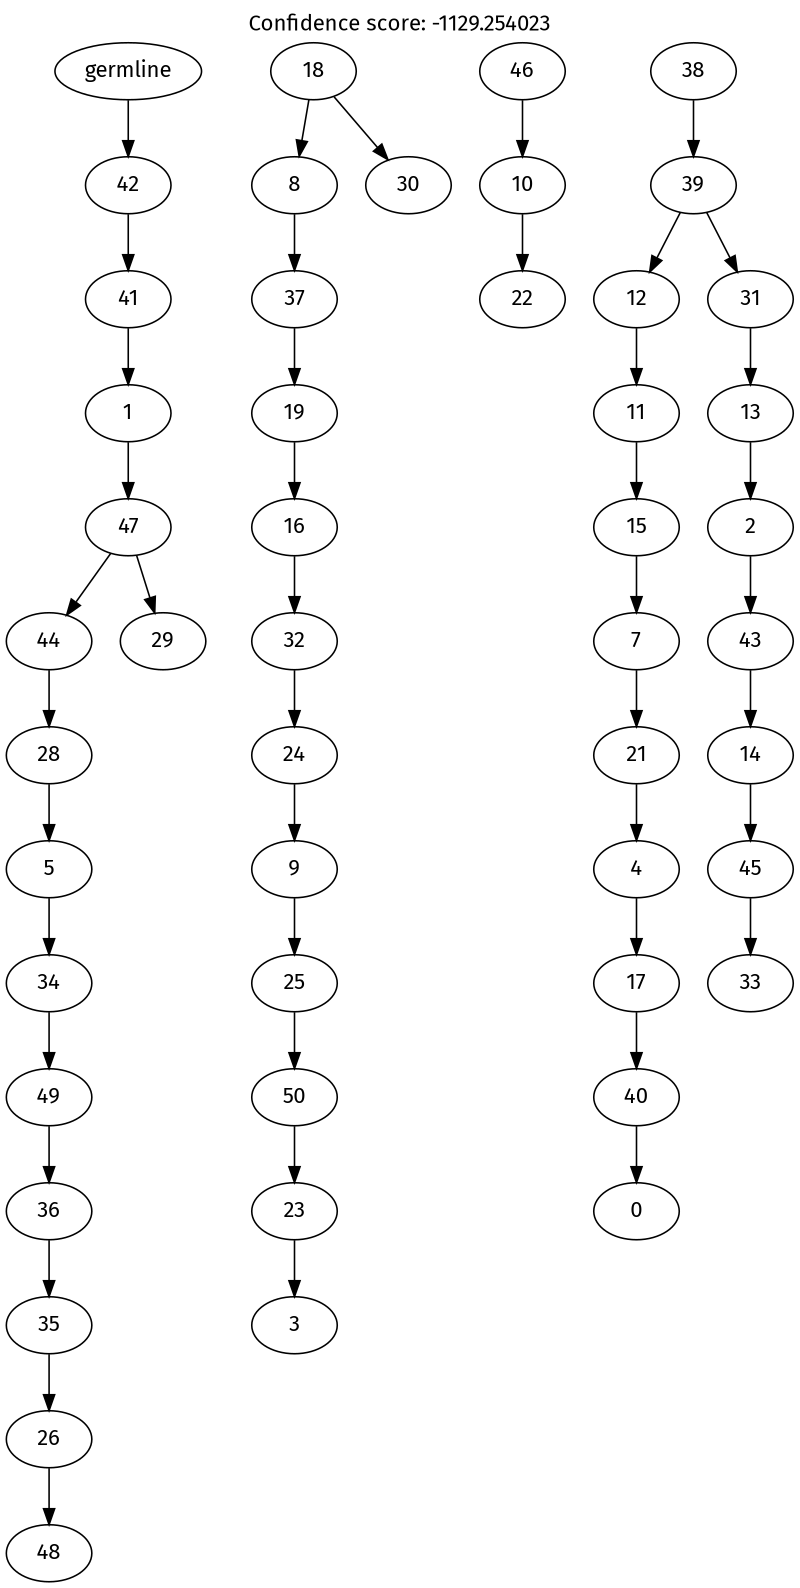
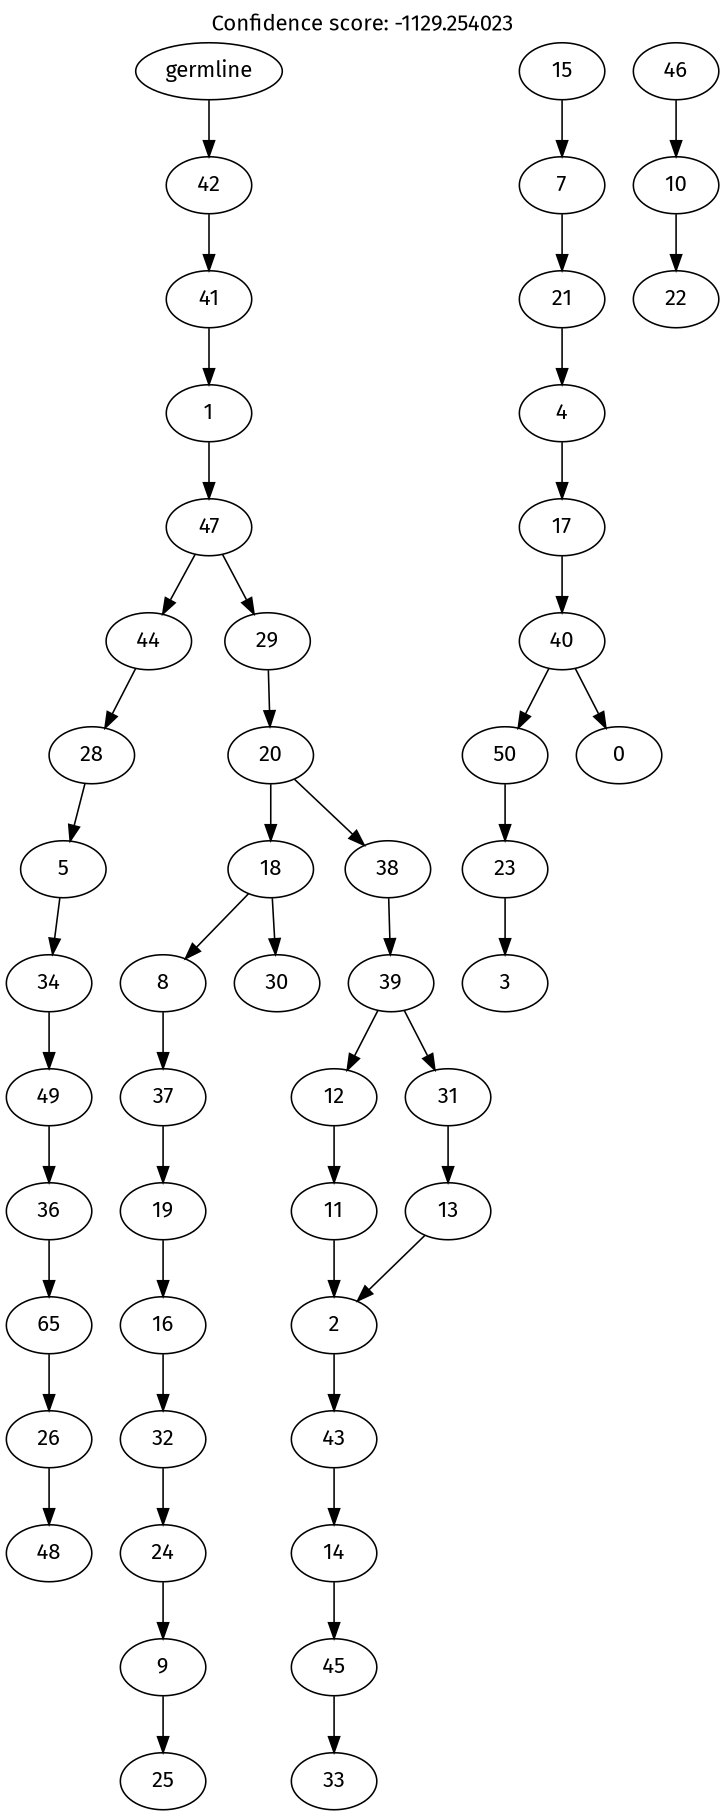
  digraph {
    fontname="Fira Sans"
    label="Confidence score: -1129.254023"
    labelloc=t
    node [fontname="Fira Sans"]
    edge [fontname="Fira Sans"]
    n1 [label=26]
    n2 [label=48]
-   n3 [label=35]
+   n3 [label=65]
    n4 [label=36]
    n5 [label=49]
    n6 [label=34]
    n7 [label=5]
    n8 [label=28]
    n9 [label=44]
    n10 [label=23]
    n11 [label=3]
    n12 [label=50]
    n13 [label=25]
    n14 [label=9]
    n15 [label=24]
    n16 [label=32]
    n17 [label=16]
    n18 [label=19]
    n19 [label=37]
    n20 [label=8]
    n21 [label=30]
    n22 [label=18]
    n23 [label=10]
    n24 [label=22]
    n25 [label=46]
    n26 [label=0]
    n27 [label=40]
    n28 [label=17]
    n29 [label=4]
    n30 [label=21]
    n31 [label=7]
    n32 [label=15]
    n33 [label=11]
    n34 [label=12]
    n35 [label=45]
    n36 [label=33]
    n37 [label=14]
    n38 [label=43]
    n39 [label=2]
    n40 [label=13]
    n41 [label=31]
    n42 [label=39]
    n43 [label=38]
+   n44 [label=20]
    n45 [label=29]
    n46 [label=47]
    n47 [label=1]
    n48 [label=41]
    n49 [label=42]
    n50 [label=germline]
    n1 -> n2
    n3 -> n1
    n4 -> n3
    n5 -> n4
    n6 -> n5
    n7 -> n6
    n8 -> n7
    n9 -> n8
    n10 -> n11
    n12 -> n10
-   n13 -> n12
+   n27 -> n12
    n14 -> n13
    n15 -> n14
    n16 -> n15
    n17 -> n16
    n18 -> n17
    n19 -> n18
    n20 -> n19
    n22 -> n20
    n22 -> n21
    n23 -> n24
    n25 -> n23
    n27 -> n26
    n28 -> n27
    n29 -> n28
    n30 -> n29
    n31 -> n30
    n32 -> n31
-   n33 -> n32
+   n33 -> n39
    n34 -> n33
    n35 -> n36
    n37 -> n35
    n38 -> n37
    n39 -> n38
    n40 -> n39
    n41 -> n40
    n42 -> n34
    n42 -> n41
    n43 -> n42
+   n44 -> n22
+   n44 -> n43
+   n45 -> n44
    n46 -> n9
    n46 -> n45
    n47 -> n46
    n48 -> n47
    n49 -> n48
    n50 -> n49
  }
